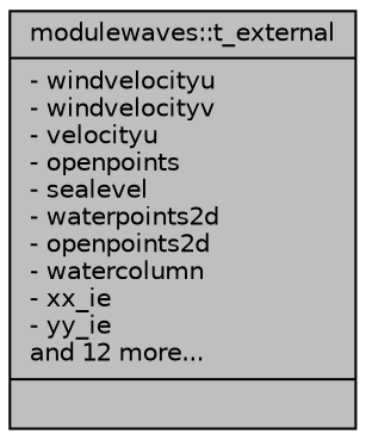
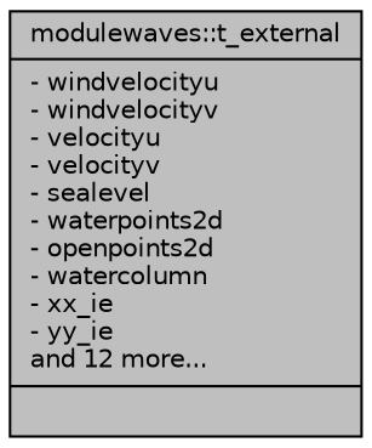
  digraph {
-   n1 [color=black fillcolor=grey75 fontcolor=black fontname=Helvetica fontsize=10 height=0.2 label="{modulewaves::t_external\n|- windvelocityu\l- windvelocityv\l- velocityu\l- openpoints\l- sealevel\l- waterpoints2d\l- openpoints2d\l- watercolumn\l- xx_ie\l- yy_ie\land 12 more...\l|}" shape=record style=filled width=0.4]
+   n1 [color=black fillcolor=grey75 fontcolor=black fontname=Helvetica fontsize=10 height=0.2 label="{modulewaves::t_external\n|- windvelocityu\l- windvelocityv\l- velocityu\l- velocityv\l- sealevel\l- waterpoints2d\l- openpoints2d\l- watercolumn\l- xx_ie\l- yy_ie\land 12 more...\l|}" shape=record style=filled width=0.4]
  }
